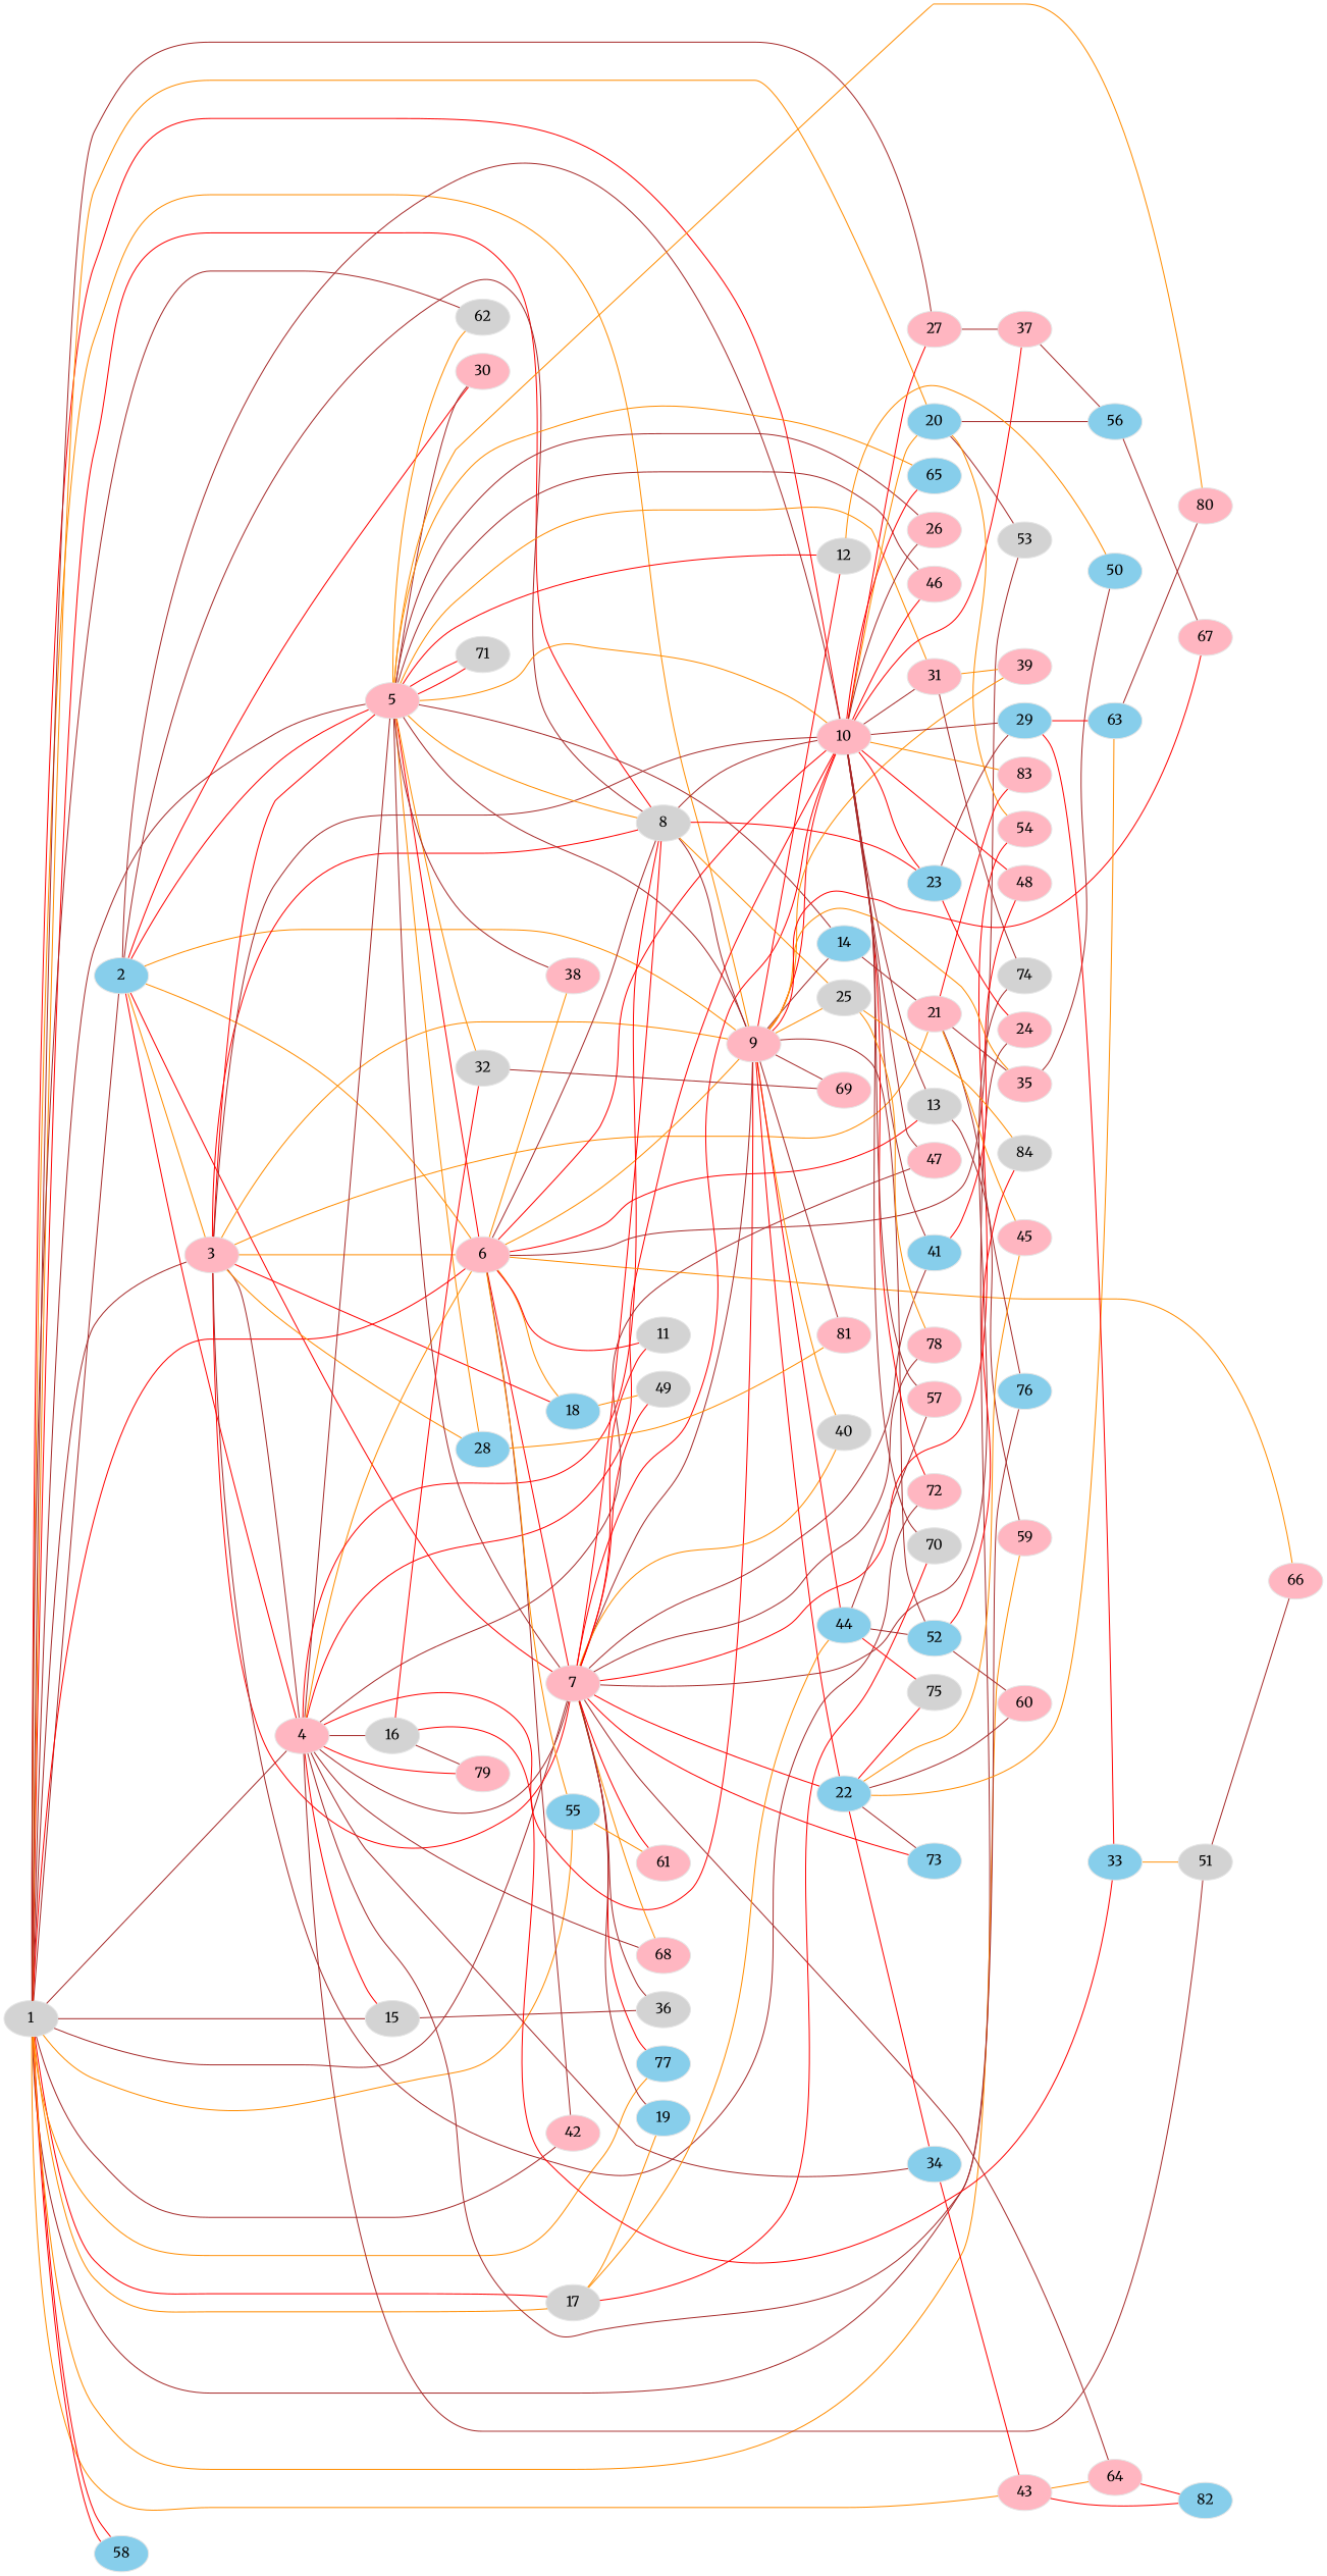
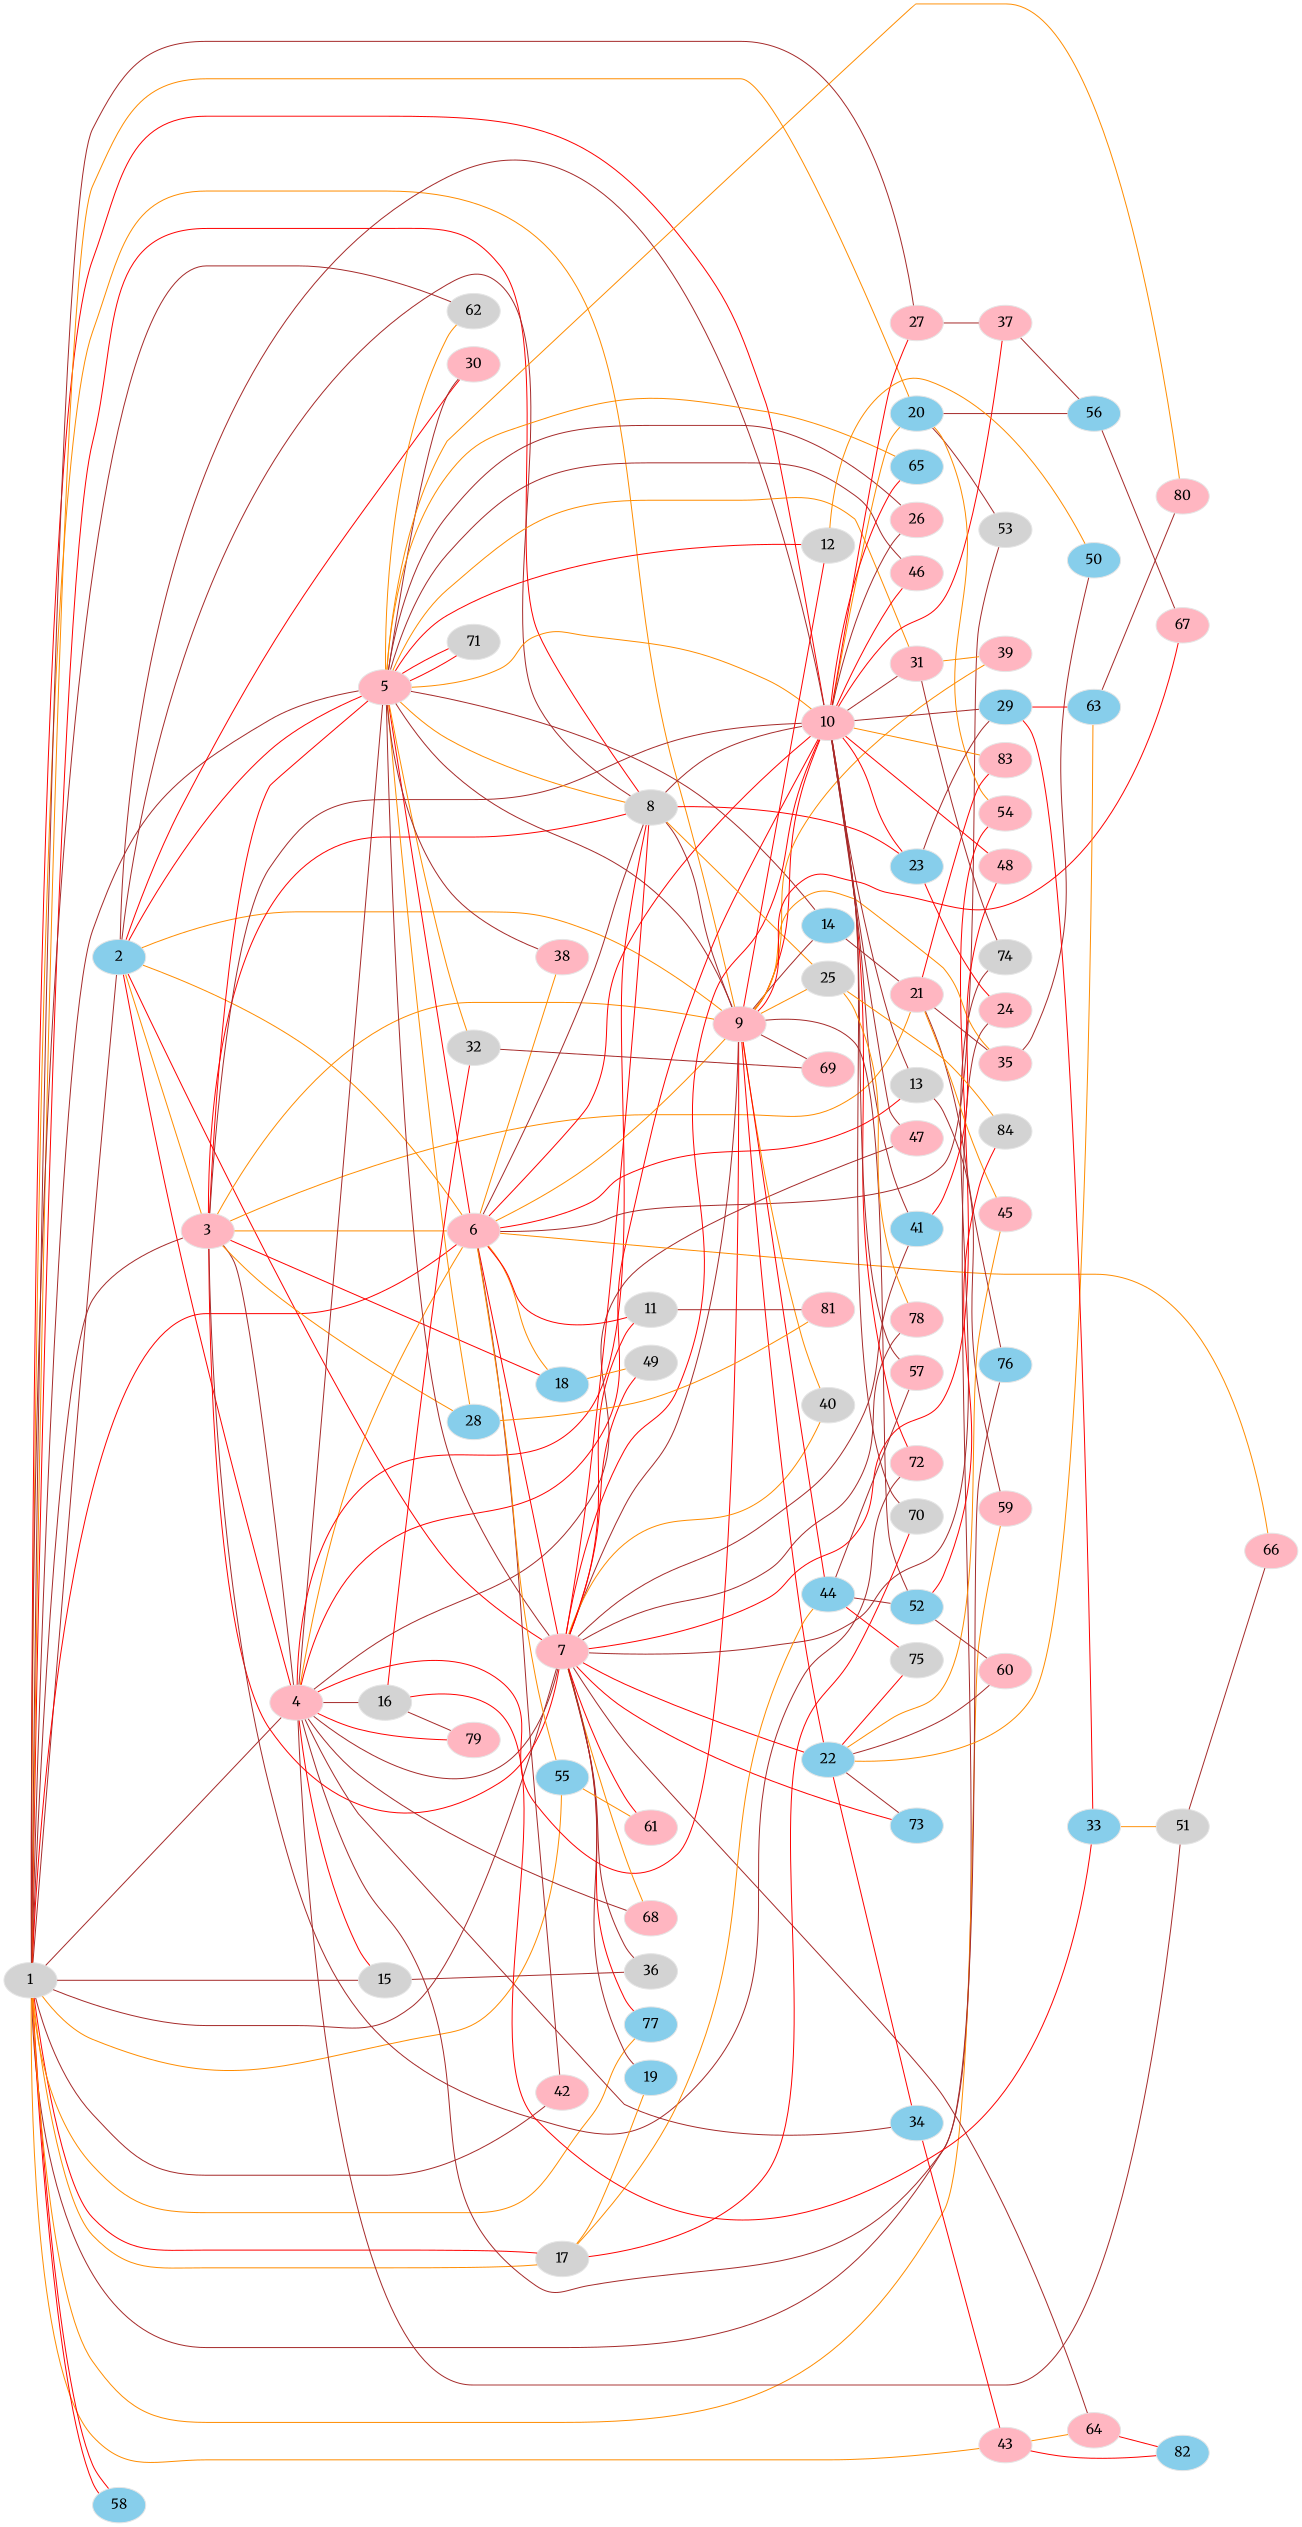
  graph {
    fontname=Merriweather
    rankdir=LR
    node [color=gray90 fillcolor=lightpink fontname=Merriweather style=filled]
    edge [color=brown fontname=Merriweather]
    1 [fillcolor=lightgrey]
    2 [fillcolor=skyblue]
    3
    4
    5
    6
    7
    8 [fillcolor=lightgrey]
    9
    10
    15 [fillcolor=lightgrey]
    17 [fillcolor=lightgrey]
    20 [fillcolor=skyblue]
    24
    27
    42
    43
    55 [fillcolor=skyblue]
    58 [fillcolor=skyblue]
    59
    62 [fillcolor=lightgrey]
    77 [fillcolor=skyblue]
    30
    18 [fillcolor=skyblue]
    21
    28 [fillcolor=skyblue]
    72
    16 [fillcolor=lightgrey]
    34 [fillcolor=skyblue]
    47
    51 [fillcolor=lightgrey]
    68
    76 [fillcolor=skyblue]
    79
    12 [fillcolor=lightgrey]
    14 [fillcolor=skyblue]
    26
    31
    32 [fillcolor=lightgrey]
    38
    46
    65 [fillcolor=skyblue]
    71 [fillcolor=lightgrey]
    80
    11 [fillcolor=lightgrey]
    13 [fillcolor=lightgrey]
    53 [fillcolor=lightgrey]
    66
    19 [fillcolor=skyblue]
    22 [fillcolor=skyblue]
    36 [fillcolor=lightgrey]
    40 [fillcolor=lightgrey]
    41 [fillcolor=skyblue]
    49 [fillcolor=lightgrey]
    54
    61
    64
    73 [fillcolor=skyblue]
    74 [fillcolor=lightgrey]
    78
    23 [fillcolor=skyblue]
    25 [fillcolor=lightgrey]
    35
    39
    44 [fillcolor=skyblue]
    52 [fillcolor=skyblue]
    67
    69
    81
    29 [fillcolor=skyblue]
    37
    48
    57
    70 [fillcolor=lightgrey]
    83
    33 [fillcolor=skyblue]
    56 [fillcolor=skyblue]
    82 [fillcolor=skyblue]
    45
    50 [fillcolor=skyblue]
    60
    63 [fillcolor=skyblue]
    75 [fillcolor=lightgrey]
    84 [fillcolor=lightgrey]
    1 -- 2
    1 -- 3
    1 -- 4
    1 -- 5
    1 -- 6 [color=red]
    1 -- 7
    1 -- 8 [color=red]
    1 -- 9 [color=darkorange]
    1 -- 10 [color=red]
    1 -- 15
    1 -- 17 [color=darkorange]
    1 -- 17 [color=red]
    1 -- 20 [color=darkorange]
    1 -- 24
    1 -- 27
    1 -- 42
    1 -- 43 [color=darkorange]
    1 -- 55 [color=darkorange]
    1 -- 58 [color=red]
    1 -- 58 [color=red]
    1 -- 59 [color=darkorange]
    1 -- 62
    1 -- 77 [color=darkorange]
    2 -- 3 [color=darkorange]
    2 -- 4 [color=red]
    2 -- 5 [color=red]
    2 -- 6 [color=darkorange]
    2 -- 7 [color=red]
    2 -- 8
    2 -- 9 [color=darkorange]
    2 -- 10
    2 -- 30 [color=red]
    3 -- 4
    3 -- 5 [color=red]
    3 -- 6 [color=darkorange]
    3 -- 7 [color=red]
    3 -- 8 [color=red]
    3 -- 9 [color=darkorange]
    3 -- 10
    3 -- 18 [color=red]
    3 -- 21 [color=darkorange]
    3 -- 28 [color=darkorange]
    3 -- 72
    4 -- 5
    4 -- 6 [color=darkorange]
    4 -- 7
    4 -- 8 [color=red]
    4 -- 9 [color=red]
    4 -- 10 [color=red]
    4 -- 15 [color=red]
    4 -- 16
    4 -- 34
    4 -- 47
    4 -- 51
    4 -- 68
    4 -- 76
    4 -- 79 [color=red]
    5 -- 6 [color=red]
    5 -- 7
    5 -- 8 [color=darkorange]
    5 -- 9
    5 -- 10 [color=darkorange]
    5 -- 62 [color=darkorange]
    5 -- 30
    5 -- 28 [color=darkorange]
    5 -- 12 [color=red]
    5 -- 14
    5 -- 26
    5 -- 31 [color=darkorange]
    5 -- 32 [color=darkorange]
    5 -- 38
    5 -- 46
    5 -- 65 [color=darkorange]
    5 -- 71 [color=red]
    5 -- 71 [color=red]
    5 -- 80 [color=darkorange]
    6 -- 7 [color=red]
    6 -- 8
    6 -- 9 [color=darkorange]
    6 -- 10 [color=red]
    6 -- 42
    6 -- 55 [color=darkorange]
    6 -- 18 [color=darkorange]
    6 -- 38 [color=darkorange]
    6 -- 11 [color=red]
    6 -- 13 [color=red]
    6 -- 53
    6 -- 66 [color=darkorange]
    7 -- 8 [color=red]
    7 -- 9
    7 -- 10 [color=red]
    7 -- 77 [color=red]
    7 -- 68 [color=darkorange]
    7 -- 11 [color=red]
    7 -- 19
    7 -- 22 [color=red]
    7 -- 36
    7 -- 40 [color=darkorange]
    7 -- 41
    7 -- 49 [color=red]
    7 -- 54 [color=red]
    7 -- 61 [color=red]
    7 -- 64
    7 -- 73 [color=red]
    7 -- 74
    7 -- 78
    8 -- 9
    8 -- 10
    8 -- 23 [color=red]
    8 -- 25 [color=darkorange]
    9 -- 10 [color=red]
    9 -- 12 [color=red]
    9 -- 14
    9 -- 22 [color=red]
    9 -- 40 [color=darkorange]
    9 -- 25 [color=darkorange]
    9 -- 35 [color=darkorange]
    9 -- 39 [color=darkorange]
    9 -- 44 [color=red]
    9 -- 52
    9 -- 67 [color=red]
    9 -- 69
-   9 -- 81
+   11 -- 81
    10 -- 20 [color=darkorange]
    10 -- 27 [color=red]
    10 -- 72 [color=red]
    10 -- 47
    10 -- 26
    10 -- 31
    10 -- 46 [color=red]
    10 -- 65 [color=red]
    10 -- 13
    10 -- 41
    10 -- 23 [color=red]
    10 -- 29
    10 -- 37 [color=red]
    10 -- 48 [color=red]
    10 -- 57
    10 -- 70
    10 -- 83 [color=darkorange]
    15 -- 36
    17 -- 19 [color=darkorange]
    17 -- 44 [color=darkorange]
    17 -- 70 [color=red]
    20 -- 53
    20 -- 54 [color=darkorange]
    20 -- 56
    27 -- 37
    43 -- 64 [color=darkorange]
    43 -- 82 [color=red]
    55 -- 61 [color=darkorange]
    18 -- 49 [color=darkorange]
    21 -- 76
    21 -- 35
    21 -- 83 [color=red]
    21 -- 45 [color=darkorange]
    28 -- 81 [color=darkorange]
    16 -- 79
    16 -- 32 [color=red]
    16 -- 33 [color=red]
    34 -- 43 [color=red]
    51 -- 66
    12 -- 50 [color=darkorange]
    14 -- 21
    31 -- 74
    31 -- 39 [color=darkorange]
    32 -- 69
    13 -- 59
    22 -- 34 [color=red]
    22 -- 73
    22 -- 45 [color=darkorange]
    22 -- 60
    22 -- 63 [color=darkorange]
    22 -- 75 [color=red]
    41 -- 48 [color=red]
    64 -- 82 [color=red]
    23 -- 24 [color=red]
    23 -- 29
    25 -- 78 [color=darkorange]
    25 -- 84 [color=darkorange]
    35 -- 50
    44 -- 52
    44 -- 57
    44 -- 75 [color=red]
    52 -- 60
    52 -- 84 [color=red]
    29 -- 33 [color=red]
    29 -- 63 [color=red]
    37 -- 56
    33 -- 51 [color=darkorange]
    56 -- 67
    63 -- 80
  }
